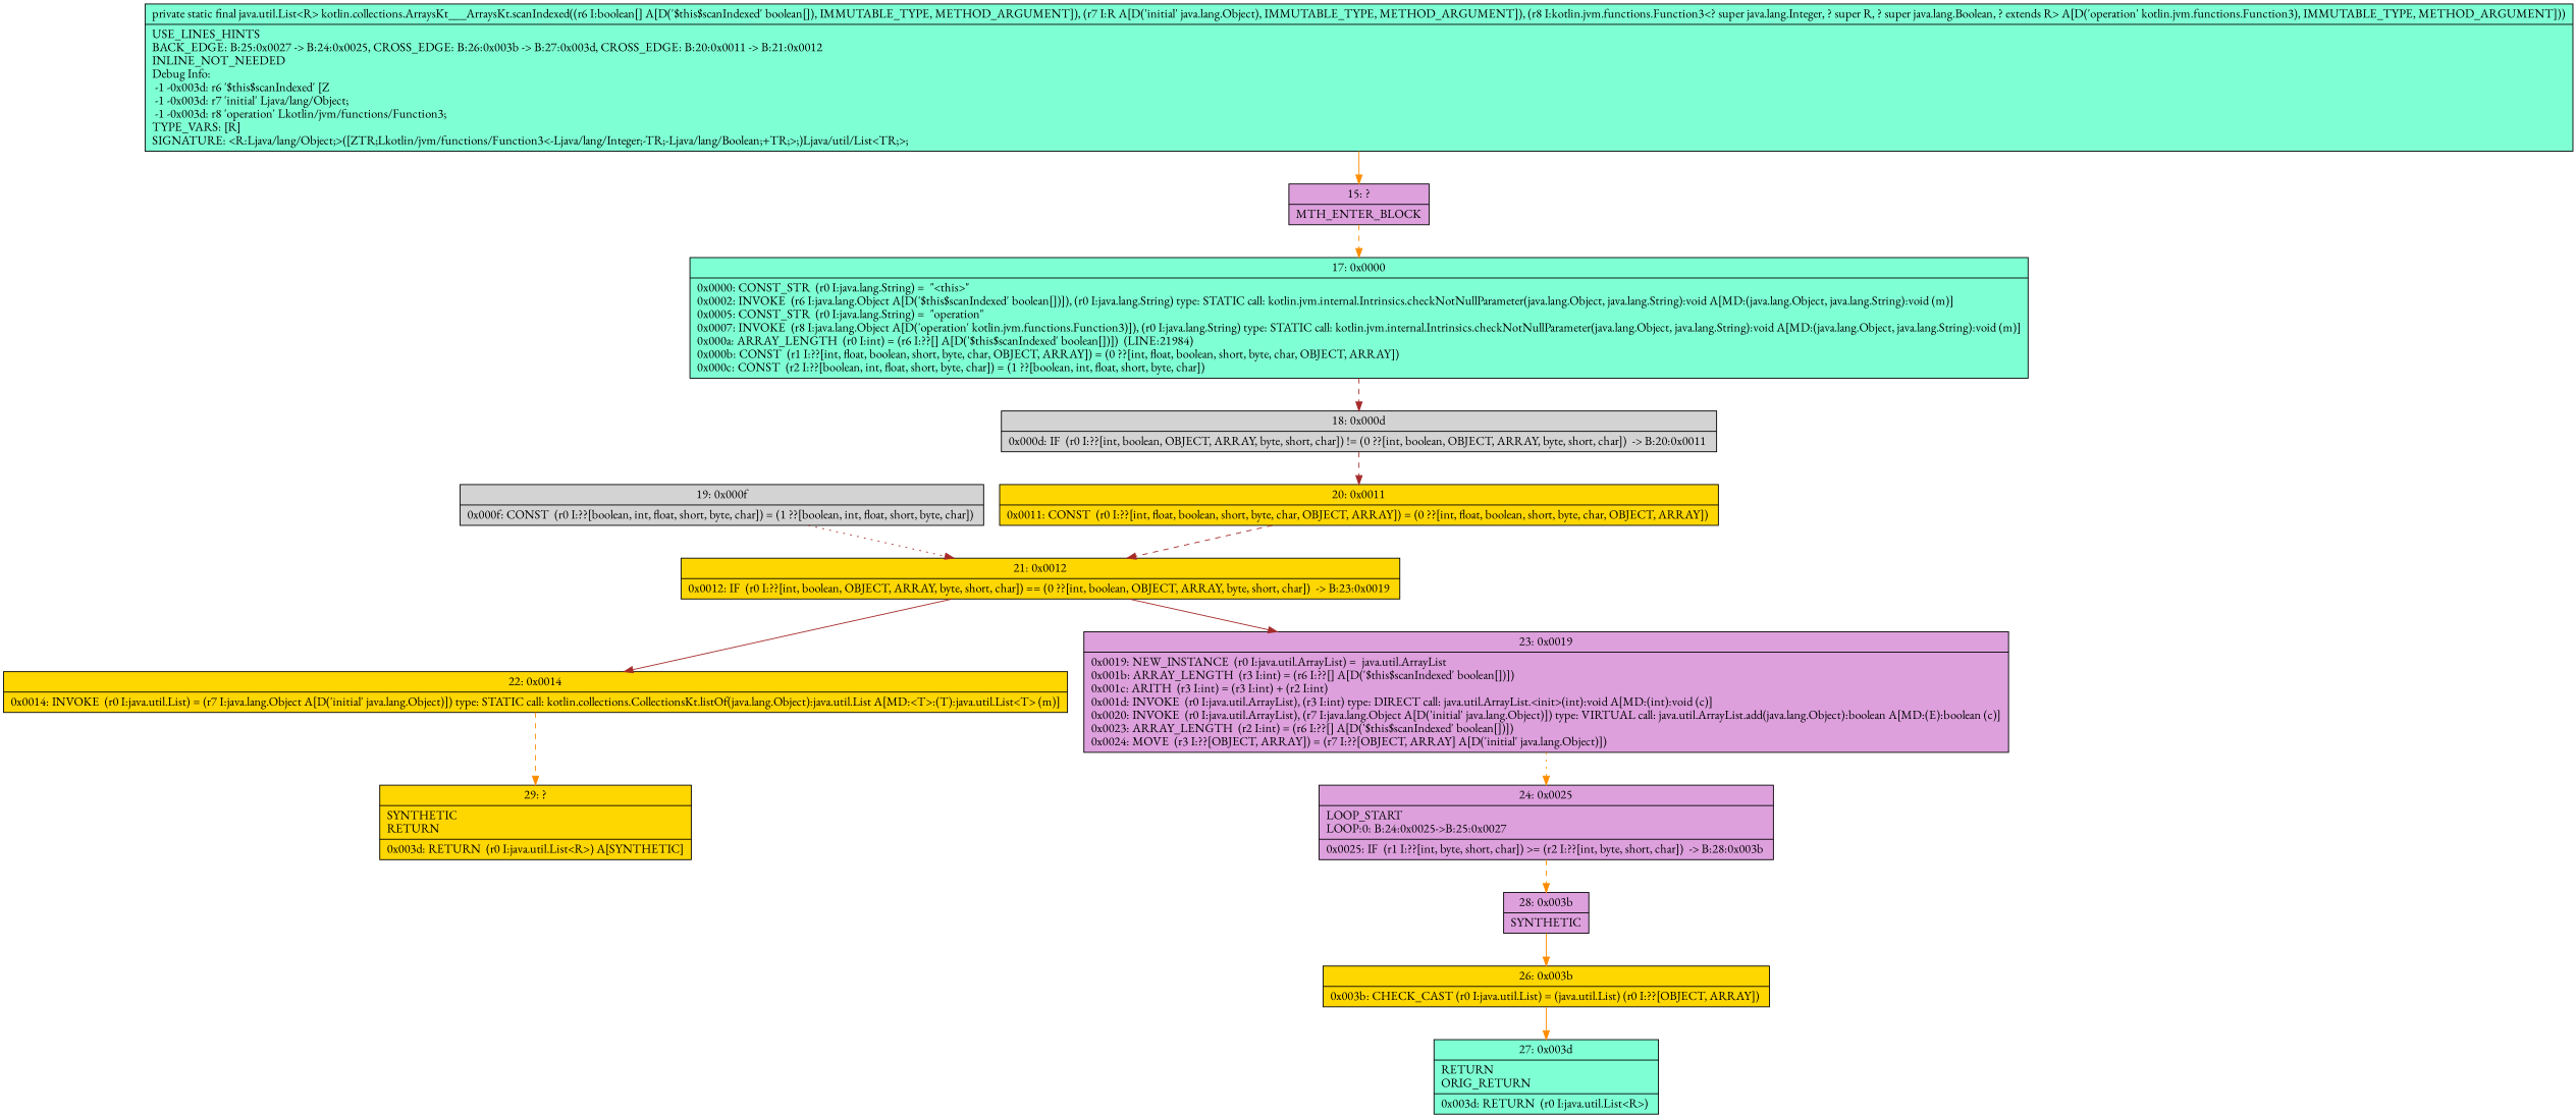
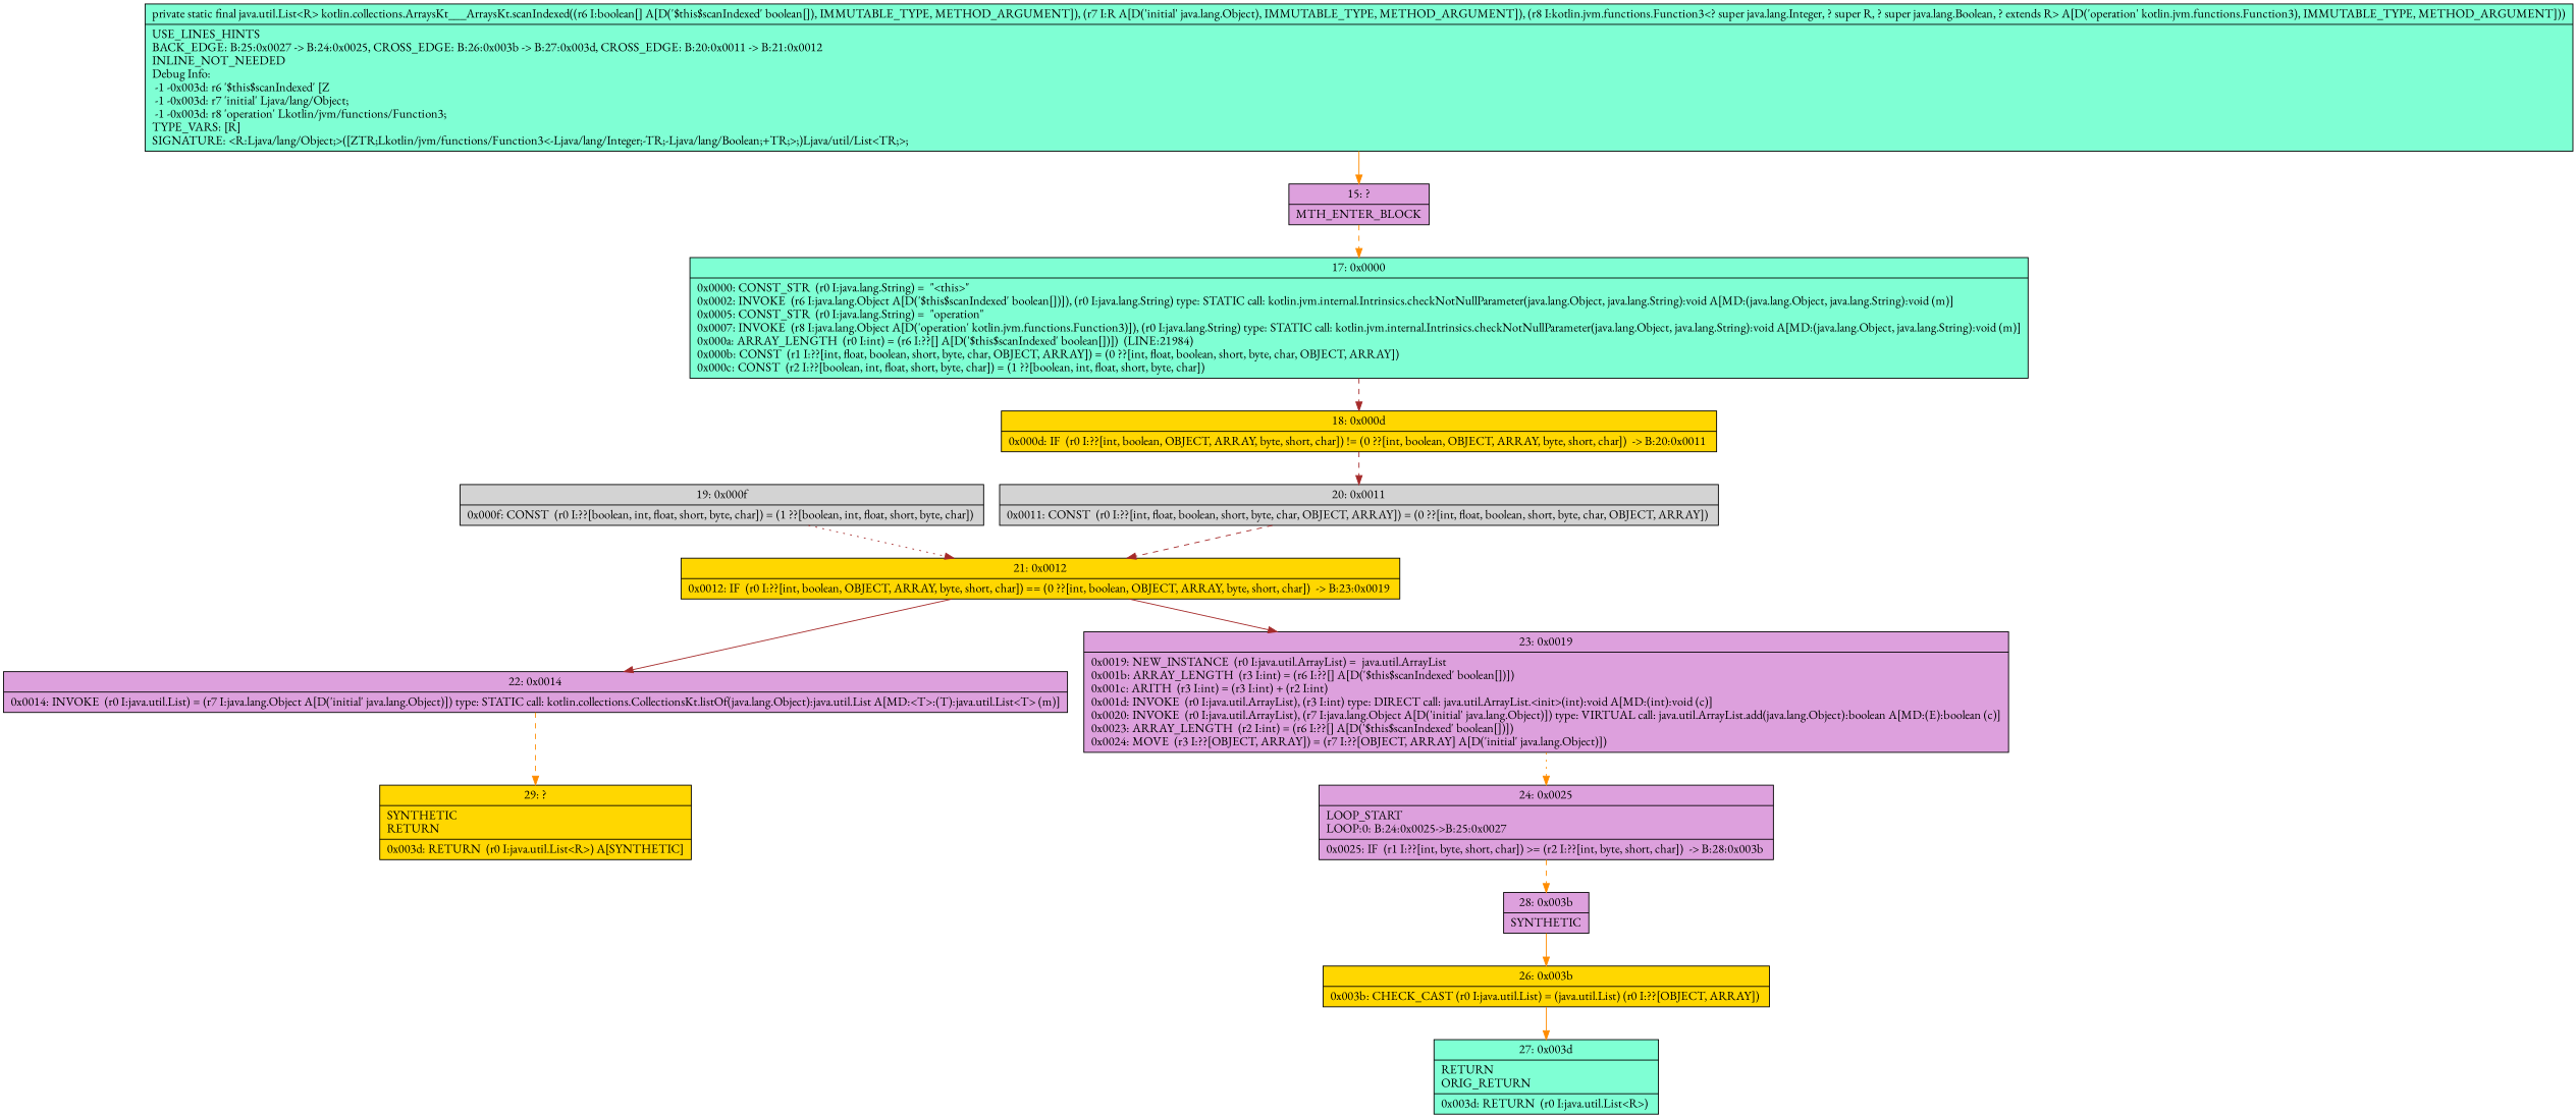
  digraph {
    fontname="EB Garamond"
    node [fillcolor=plum fontname="EB Garamond" shape=record style=filled]
    edge [color=darkorange fontname="EB Garamond" style=dashed]
    n1 [label="{15\:\ ?|MTH_ENTER_BLOCK\l}"]
    n2 [fillcolor=aquamarine label="{17\:\ 0x0000|0x0000: CONST_STR  (r0 I:java.lang.String) =  \"\<this\>\" \l0x0002: INVOKE  (r6 I:java.lang.Object A[D('$this$scanIndexed' boolean[])]), (r0 I:java.lang.String) type: STATIC call: kotlin.jvm.internal.Intrinsics.checkNotNullParameter(java.lang.Object, java.lang.String):void A[MD:(java.lang.Object, java.lang.String):void (m)]\l0x0005: CONST_STR  (r0 I:java.lang.String) =  \"operation\" \l0x0007: INVOKE  (r8 I:java.lang.Object A[D('operation' kotlin.jvm.functions.Function3)]), (r0 I:java.lang.String) type: STATIC call: kotlin.jvm.internal.Intrinsics.checkNotNullParameter(java.lang.Object, java.lang.String):void A[MD:(java.lang.Object, java.lang.String):void (m)]\l0x000a: ARRAY_LENGTH  (r0 I:int) = (r6 I:??[] A[D('$this$scanIndexed' boolean[])])  (LINE:21984)\l0x000b: CONST  (r1 I:??[int, float, boolean, short, byte, char, OBJECT, ARRAY]) = (0 ??[int, float, boolean, short, byte, char, OBJECT, ARRAY]) \l0x000c: CONST  (r2 I:??[boolean, int, float, short, byte, char]) = (1 ??[boolean, int, float, short, byte, char]) \l}"]
-   n3 [fillcolor=lightgrey label="{18\:\ 0x000d|0x000d: IF  (r0 I:??[int, boolean, OBJECT, ARRAY, byte, short, char]) != (0 ??[int, boolean, OBJECT, ARRAY, byte, short, char])  \-\> B:20:0x0011 \l}"]
-   n4 [fillcolor=gold label="{20\:\ 0x0011|0x0011: CONST  (r0 I:??[int, float, boolean, short, byte, char, OBJECT, ARRAY]) = (0 ??[int, float, boolean, short, byte, char, OBJECT, ARRAY]) \l}"]
+   n3 [fillcolor=gold label="{18\:\ 0x000d|0x000d: IF  (r0 I:??[int, boolean, OBJECT, ARRAY, byte, short, char]) != (0 ??[int, boolean, OBJECT, ARRAY, byte, short, char])  \-\> B:20:0x0011 \l}"]
+   n4 [fillcolor=lightgrey label="{20\:\ 0x0011|0x0011: CONST  (r0 I:??[int, float, boolean, short, byte, char, OBJECT, ARRAY]) = (0 ??[int, float, boolean, short, byte, char, OBJECT, ARRAY]) \l}"]
    n5 [fillcolor=lightgrey label="{19\:\ 0x000f|0x000f: CONST  (r0 I:??[boolean, int, float, short, byte, char]) = (1 ??[boolean, int, float, short, byte, char]) \l}"]
    n6 [fillcolor=gold label="{21\:\ 0x0012|0x0012: IF  (r0 I:??[int, boolean, OBJECT, ARRAY, byte, short, char]) == (0 ??[int, boolean, OBJECT, ARRAY, byte, short, char])  \-\> B:23:0x0019 \l}"]
-   n7 [fillcolor=gold label="{22\:\ 0x0014|0x0014: INVOKE  (r0 I:java.util.List) = (r7 I:java.lang.Object A[D('initial' java.lang.Object)]) type: STATIC call: kotlin.collections.CollectionsKt.listOf(java.lang.Object):java.util.List A[MD:\<T\>:(T):java.util.List\<T\> (m)]\l}"]
+   n7 [label="{22\:\ 0x0014|0x0014: INVOKE  (r0 I:java.util.List) = (r7 I:java.lang.Object A[D('initial' java.lang.Object)]) type: STATIC call: kotlin.collections.CollectionsKt.listOf(java.lang.Object):java.util.List A[MD:\<T\>:(T):java.util.List\<T\> (m)]\l}"]
    n8 [label="{23\:\ 0x0019|0x0019: NEW_INSTANCE  (r0 I:java.util.ArrayList) =  java.util.ArrayList \l0x001b: ARRAY_LENGTH  (r3 I:int) = (r6 I:??[] A[D('$this$scanIndexed' boolean[])]) \l0x001c: ARITH  (r3 I:int) = (r3 I:int) + (r2 I:int) \l0x001d: INVOKE  (r0 I:java.util.ArrayList), (r3 I:int) type: DIRECT call: java.util.ArrayList.\<init\>(int):void A[MD:(int):void (c)]\l0x0020: INVOKE  (r0 I:java.util.ArrayList), (r7 I:java.lang.Object A[D('initial' java.lang.Object)]) type: VIRTUAL call: java.util.ArrayList.add(java.lang.Object):boolean A[MD:(E):boolean (c)]\l0x0023: ARRAY_LENGTH  (r2 I:int) = (r6 I:??[] A[D('$this$scanIndexed' boolean[])]) \l0x0024: MOVE  (r3 I:??[OBJECT, ARRAY]) = (r7 I:??[OBJECT, ARRAY] A[D('initial' java.lang.Object)]) \l}"]
    n9 [fillcolor=gold label="{29\:\ ?|SYNTHETIC\lRETURN\l|0x003d: RETURN  (r0 I:java.util.List\<R\>) A[SYNTHETIC]\l}"]
    n10 [label="{24\:\ 0x0025|LOOP_START\lLOOP:0: B:24:0x0025\-\>B:25:0x0027\l|0x0025: IF  (r1 I:??[int, byte, short, char]) \>= (r2 I:??[int, byte, short, char])  \-\> B:28:0x003b \l}"]
    n11 [label="{28\:\ 0x003b|SYNTHETIC\l}"]
    n12 [fillcolor=gold label="{26\:\ 0x003b|0x003b: CHECK_CAST (r0 I:java.util.List) = (java.util.List) (r0 I:??[OBJECT, ARRAY]) \l}"]
    n13 [fillcolor=aquamarine label="{27\:\ 0x003d|RETURN\lORIG_RETURN\l|0x003d: RETURN  (r0 I:java.util.List\<R\>) \l}"]
    n14 [fillcolor=aquamarine label="{private static final java.util.List\<R\> kotlin.collections.ArraysKt___ArraysKt.scanIndexed((r6 I:boolean[] A[D('$this$scanIndexed' boolean[]), IMMUTABLE_TYPE, METHOD_ARGUMENT]), (r7 I:R A[D('initial' java.lang.Object), IMMUTABLE_TYPE, METHOD_ARGUMENT]), (r8 I:kotlin.jvm.functions.Function3\<? super java.lang.Integer, ? super R, ? super java.lang.Boolean, ? extends R\> A[D('operation' kotlin.jvm.functions.Function3), IMMUTABLE_TYPE, METHOD_ARGUMENT]))  | USE_LINES_HINTS\lBACK_EDGE: B:25:0x0027 \-\> B:24:0x0025, CROSS_EDGE: B:26:0x003b \-\> B:27:0x003d, CROSS_EDGE: B:20:0x0011 \-\> B:21:0x0012\lINLINE_NOT_NEEDED\lDebug Info:\l  \-1 \-0x003d: r6 '$this$scanIndexed' [Z\l  \-1 \-0x003d: r7 'initial' Ljava\/lang\/Object;\l  \-1 \-0x003d: r8 'operation' Lkotlin\/jvm\/functions\/Function3;\lTYPE_VARS: [R]\lSIGNATURE: \<R:Ljava\/lang\/Object;\>([ZTR;Lkotlin\/jvm\/functions\/Function3\<\-Ljava\/lang\/Integer;\-TR;\-Ljava\/lang\/Boolean;+TR;\>;)Ljava\/util\/List\<TR;\>;\l}"]
    n1 -> n2
    n2 -> n3 [color=brown]
    n3 -> n4 [color=brown]
    n4 -> n6 [color=brown]
    n5 -> n6 [color=brown style=dotted]
    n6 -> n7 [color=brown style=solid]
    n6 -> n8 [color=brown style=solid]
    n7 -> n9
    n8 -> n10 [style=dotted]
    n10 -> n11
    n11 -> n12 [style=solid]
    n12 -> n13 [style=solid]
    n14 -> n1 [style=solid]
  }
